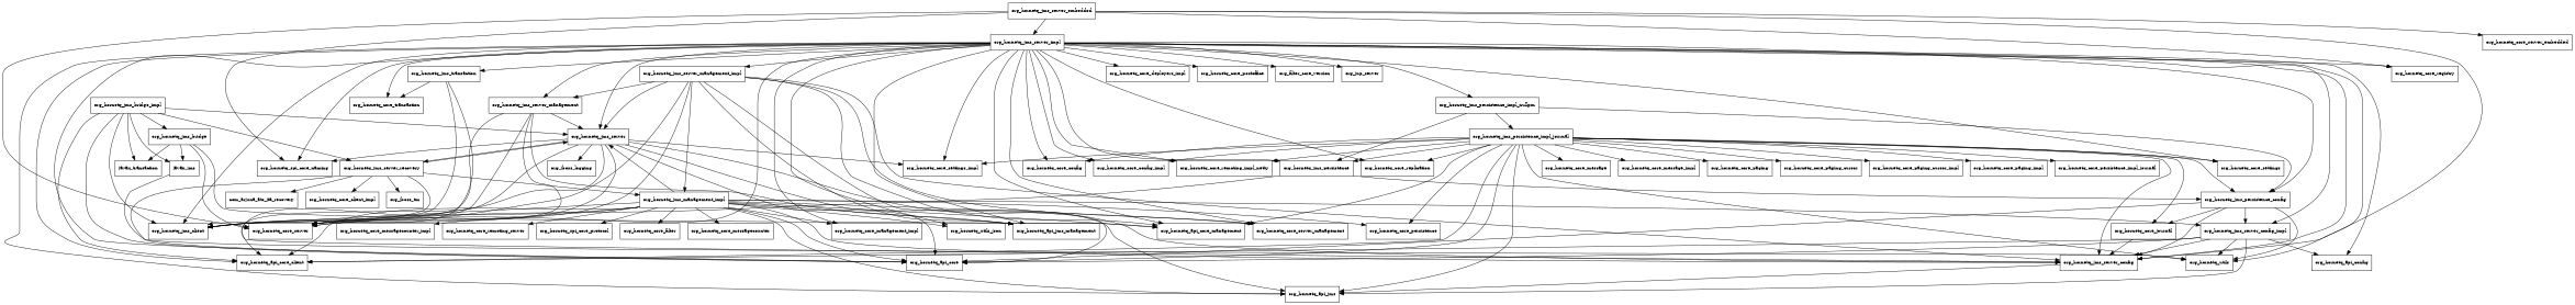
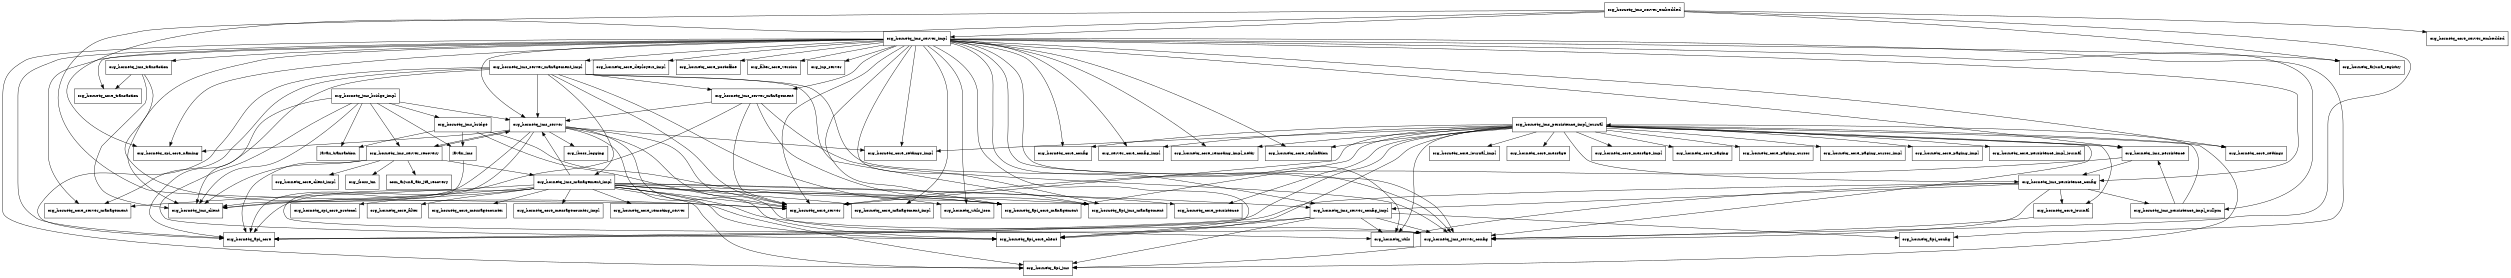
  digraph {
    node [fontsize=10.0 shape=box]
    org_hornetq_jms_bridge
    javax_jms
    javax_transaction
    org_hornetq_api_core_management
    org_hornetq_core_server
    org_hornetq_utils
    org_hornetq_jms_bridge_impl
    org_hornetq_api_core
    org_hornetq_api_core_client
    org_hornetq_jms_client
    org_hornetq_jms_server
    org_hornetq_jms_server_recovery
    org_hornetq_api_jms
    org_hornetq_jms_server_config
    org_hornetq_core_settings_impl
    org_hornetq_spi_core_naming
    org_jboss_logging
    com_arjuna_ats_jta_recovery
    org_hornetq_core_client_impl
    org_jboss_tm
    org_hornetq_jms_management_impl
    org_hornetq_api_jms_management
    org_hornetq_core_filter
    org_hornetq_core_management_impl
    org_hornetq_core_messagecounter
    org_hornetq_core_messagecounter_impl
    org_hornetq_core_persistence
    org_hornetq_core_remoting_server
    org_hornetq_core_server_management
    org_hornetq_jms_server_config_impl
    org_hornetq_spi_core_protocol
    org_hornetq_utils_json
    org_hornetq_api_config
    org_hornetq_core_journal
    org_hornetq_jms_persistence
    org_hornetq_jms_persistence_config
    org_hornetq_jms_persistence_impl_journal
    org_hornetq_core_config
-   org_hornetq_core_config_impl
+   org_hornetq_core_config_impl [label=org_server_core_config_impl]
+   org_hornetq_core_journal_impl
    org_hornetq_core_message
    org_hornetq_core_message_impl
    org_hornetq_core_paging
    org_hornetq_core_paging_cursor
    org_hornetq_core_paging_cursor_impl
    org_hornetq_core_paging_impl
    org_hornetq_core_persistence_impl_journal
    org_hornetq_core_remoting_impl_netty
    org_hornetq_core_replication
    org_hornetq_core_settings
    org_hornetq_jms_persistence_impl_nullpm
    org_hornetq_jms_server_embedded
-   org_hornetq_core_registry
+   org_hornetq_core_registry [label=org_hornetq_arjuna_registry]
    org_hornetq_core_server_embedded
    org_hornetq_jms_server_impl
    org_hornetq_core_deployers_impl
    org_hornetq_core_postoffice
    org_hornetq_core_transaction
    n59 [label=org_filter_core_version]
    org_hornetq_jms_server_management
    org_hornetq_jms_server_management_impl
    org_hornetq_jms_transaction
    org_jnp_server
    org_hornetq_jms_bridge -> javax_jms
    org_hornetq_jms_bridge -> javax_transaction
    org_hornetq_jms_bridge -> org_hornetq_api_core_management
    org_hornetq_jms_bridge -> org_hornetq_core_server
    javax_jms -> org_hornetq_utils
    org_hornetq_jms_bridge_impl -> org_hornetq_jms_bridge
    org_hornetq_jms_bridge_impl -> javax_jms
    org_hornetq_jms_bridge_impl -> javax_transaction
    org_hornetq_jms_bridge_impl -> org_hornetq_api_core
    org_hornetq_jms_bridge_impl -> org_hornetq_api_core_client
    org_hornetq_jms_bridge_impl -> org_hornetq_jms_client
    org_hornetq_jms_bridge_impl -> org_hornetq_jms_server
    org_hornetq_jms_bridge_impl -> org_hornetq_jms_server_recovery
    org_hornetq_jms_server -> org_hornetq_core_server
    org_hornetq_jms_server -> org_hornetq_api_core
    org_hornetq_jms_server -> org_hornetq_api_core_client
    org_hornetq_jms_server -> org_hornetq_jms_client
    org_hornetq_jms_server -> org_hornetq_jms_server_recovery
    org_hornetq_jms_server -> org_hornetq_api_jms
    org_hornetq_jms_server -> org_hornetq_jms_server_config
    org_hornetq_jms_server -> org_hornetq_core_settings_impl
    org_hornetq_jms_server -> org_hornetq_spi_core_naming
    org_hornetq_jms_server -> org_jboss_logging
    org_hornetq_jms_server_recovery -> org_hornetq_api_core
    org_hornetq_jms_server_recovery -> org_hornetq_jms_client
    org_hornetq_jms_server_recovery -> org_hornetq_jms_server
    org_hornetq_jms_server_recovery -> com_arjuna_ats_jta_recovery
    org_hornetq_jms_server_recovery -> org_hornetq_core_client_impl
    org_hornetq_jms_server_recovery -> org_jboss_tm
    org_hornetq_jms_server_recovery -> org_hornetq_jms_management_impl
    org_hornetq_jms_server_config -> org_hornetq_api_jms
    org_hornetq_jms_management_impl -> org_hornetq_api_core_management
    org_hornetq_jms_management_impl -> org_hornetq_core_server
    org_hornetq_jms_management_impl -> org_hornetq_api_core
    org_hornetq_jms_management_impl -> org_hornetq_api_core_client
    org_hornetq_jms_management_impl -> org_hornetq_jms_client
    org_hornetq_jms_management_impl -> org_hornetq_jms_server
    org_hornetq_jms_management_impl -> org_hornetq_api_jms
    org_hornetq_jms_management_impl -> org_hornetq_jms_server_config
    org_hornetq_jms_management_impl -> org_hornetq_api_jms_management
    org_hornetq_jms_management_impl -> org_hornetq_core_filter
    org_hornetq_jms_management_impl -> org_hornetq_core_management_impl
    org_hornetq_jms_management_impl -> org_hornetq_core_messagecounter
    org_hornetq_jms_management_impl -> org_hornetq_core_messagecounter_impl
    org_hornetq_jms_management_impl -> org_hornetq_core_persistence
    org_hornetq_jms_management_impl -> org_hornetq_core_remoting_server
    org_hornetq_jms_management_impl -> org_hornetq_core_server_management
    org_hornetq_jms_management_impl -> org_hornetq_jms_server_config_impl
    org_hornetq_jms_management_impl -> org_hornetq_spi_core_protocol
    org_hornetq_jms_management_impl -> org_hornetq_utils_json
    org_hornetq_jms_server_config_impl -> org_hornetq_utils
    org_hornetq_jms_server_config_impl -> org_hornetq_api_core
    org_hornetq_jms_server_config_impl -> org_hornetq_api_core_client
    org_hornetq_jms_server_config_impl -> org_hornetq_api_jms
    org_hornetq_jms_server_config_impl -> org_hornetq_jms_server_config
    org_hornetq_jms_server_config_impl -> org_hornetq_api_config
    org_hornetq_core_journal -> org_hornetq_jms_server_config
    org_hornetq_jms_persistence -> org_hornetq_core_server
    org_hornetq_jms_persistence -> org_hornetq_jms_persistence_config
    org_hornetq_jms_persistence_config -> org_hornetq_utils
    org_hornetq_jms_persistence_config -> org_hornetq_api_core
    org_hornetq_jms_persistence_config -> org_hornetq_jms_server_config
    org_hornetq_jms_persistence_config -> org_hornetq_jms_server_config_impl
    org_hornetq_jms_persistence_config -> org_hornetq_core_journal
    org_hornetq_jms_persistence_impl_journal -> org_hornetq_api_core_management
+   org_hornetq_jms_persistence_impl_journal -> org_hornetq_core_server
    org_hornetq_jms_persistence_impl_journal -> org_hornetq_utils
    org_hornetq_jms_persistence_impl_journal -> org_hornetq_api_core
    org_hornetq_jms_persistence_impl_journal -> org_hornetq_api_core_client
    org_hornetq_jms_persistence_impl_journal -> org_hornetq_api_jms
    org_hornetq_jms_persistence_impl_journal -> org_hornetq_jms_server_config
    org_hornetq_jms_persistence_impl_journal -> org_hornetq_core_settings_impl
    org_hornetq_jms_persistence_impl_journal -> org_hornetq_core_persistence
    org_hornetq_jms_persistence_impl_journal -> org_hornetq_core_journal
    org_hornetq_jms_persistence_impl_journal -> org_hornetq_jms_persistence
    org_hornetq_jms_persistence_impl_journal -> org_hornetq_jms_persistence_config
    org_hornetq_jms_persistence_impl_journal -> org_hornetq_core_config
    org_hornetq_jms_persistence_impl_journal -> org_hornetq_core_config_impl
+   org_hornetq_jms_persistence_impl_journal -> org_hornetq_core_journal_impl
    org_hornetq_jms_persistence_impl_journal -> org_hornetq_core_message
    org_hornetq_jms_persistence_impl_journal -> org_hornetq_core_message_impl
    org_hornetq_jms_persistence_impl_journal -> org_hornetq_core_paging
    org_hornetq_jms_persistence_impl_journal -> org_hornetq_core_paging_cursor
    org_hornetq_jms_persistence_impl_journal -> org_hornetq_core_paging_cursor_impl
    org_hornetq_jms_persistence_impl_journal -> org_hornetq_core_paging_impl
    org_hornetq_jms_persistence_impl_journal -> org_hornetq_core_persistence_impl_journal
    org_hornetq_jms_persistence_impl_journal -> org_hornetq_core_remoting_impl_netty
    org_hornetq_jms_persistence_impl_journal -> org_hornetq_core_replication
    org_hornetq_jms_persistence_impl_journal -> org_hornetq_core_settings
    org_hornetq_jms_persistence_impl_nullpm -> org_hornetq_jms_persistence
-   org_hornetq_jms_persistence_impl_nullpm -> org_hornetq_jms_persistence_config
+   org_hornetq_jms_persistence_config -> org_hornetq_jms_persistence_impl_nullpm
    org_hornetq_jms_persistence_impl_nullpm -> org_hornetq_jms_persistence_impl_journal
    org_hornetq_jms_server_embedded -> org_hornetq_core_server
    org_hornetq_jms_server_embedded -> org_hornetq_jms_server_config
    org_hornetq_jms_server_embedded -> org_hornetq_spi_core_naming
    org_hornetq_jms_server_embedded -> org_hornetq_core_registry
    org_hornetq_jms_server_embedded -> org_hornetq_core_server_embedded
    org_hornetq_jms_server_embedded -> org_hornetq_jms_server_impl
    org_hornetq_jms_server_impl -> org_hornetq_api_core_management
    org_hornetq_jms_server_impl -> org_hornetq_core_server
    org_hornetq_jms_server_impl -> org_hornetq_utils
    org_hornetq_jms_server_impl -> org_hornetq_api_core
    org_hornetq_jms_server_impl -> org_hornetq_api_core_client
    org_hornetq_jms_server_impl -> org_hornetq_jms_client
    org_hornetq_jms_server_impl -> org_hornetq_jms_server
    org_hornetq_jms_server_impl -> org_hornetq_api_jms
    org_hornetq_jms_server_impl -> org_hornetq_jms_server_config
    org_hornetq_jms_server_impl -> org_hornetq_core_settings_impl
    org_hornetq_jms_server_impl -> org_hornetq_spi_core_naming
    org_hornetq_jms_server_impl -> org_hornetq_api_jms_management
    org_hornetq_jms_server_impl -> org_hornetq_core_management_impl
    org_hornetq_jms_server_impl -> org_hornetq_core_server_management
    org_hornetq_jms_server_impl -> org_hornetq_jms_server_config_impl
    org_hornetq_jms_server_impl -> org_hornetq_utils_json
    org_hornetq_jms_server_impl -> org_hornetq_api_config
    org_hornetq_jms_server_impl -> org_hornetq_jms_persistence
    org_hornetq_jms_server_impl -> org_hornetq_jms_persistence_config
    org_hornetq_jms_server_impl -> org_hornetq_core_config
    org_hornetq_jms_server_impl -> org_hornetq_core_config_impl
    org_hornetq_jms_server_impl -> org_hornetq_core_remoting_impl_netty
    org_hornetq_jms_server_impl -> org_hornetq_core_replication
    org_hornetq_jms_server_impl -> org_hornetq_core_settings
    org_hornetq_jms_server_impl -> org_hornetq_jms_persistence_impl_nullpm
    org_hornetq_jms_server_impl -> org_hornetq_core_registry
    org_hornetq_jms_server_impl -> org_hornetq_core_deployers_impl
    org_hornetq_jms_server_impl -> org_hornetq_core_postoffice
    org_hornetq_jms_server_impl -> org_hornetq_core_transaction
    org_hornetq_jms_server_impl -> n59
    org_hornetq_jms_server_impl -> org_hornetq_jms_server_management
    org_hornetq_jms_server_impl -> org_hornetq_jms_server_management_impl
    org_hornetq_jms_server_impl -> org_hornetq_jms_transaction
    org_hornetq_jms_server_impl -> org_jnp_server
    org_hornetq_jms_server_management -> org_hornetq_core_server
    org_hornetq_jms_server_management -> org_hornetq_jms_client
    org_hornetq_jms_server_management -> org_hornetq_jms_server
    org_hornetq_jms_server_management -> org_hornetq_jms_server_config
    org_hornetq_jms_server_management -> org_hornetq_api_jms_management
    org_hornetq_jms_server_management_impl -> org_hornetq_api_core_management
    org_hornetq_jms_server_management_impl -> org_hornetq_core_server
    org_hornetq_jms_server_management_impl -> org_hornetq_api_core
    org_hornetq_jms_server_management_impl -> org_hornetq_jms_client
    org_hornetq_jms_server_management_impl -> org_hornetq_jms_server
    org_hornetq_jms_server_management_impl -> org_hornetq_jms_server_config
    org_hornetq_jms_server_management_impl -> org_hornetq_jms_management_impl
    org_hornetq_jms_server_management_impl -> org_hornetq_api_jms_management
    org_hornetq_jms_server_management_impl -> org_hornetq_core_server_management
    org_hornetq_jms_server_management_impl -> org_hornetq_jms_server_management
    org_hornetq_jms_transaction -> org_hornetq_core_server
    org_hornetq_jms_transaction -> org_hornetq_jms_client
    org_hornetq_jms_transaction -> org_hornetq_core_transaction
  }
